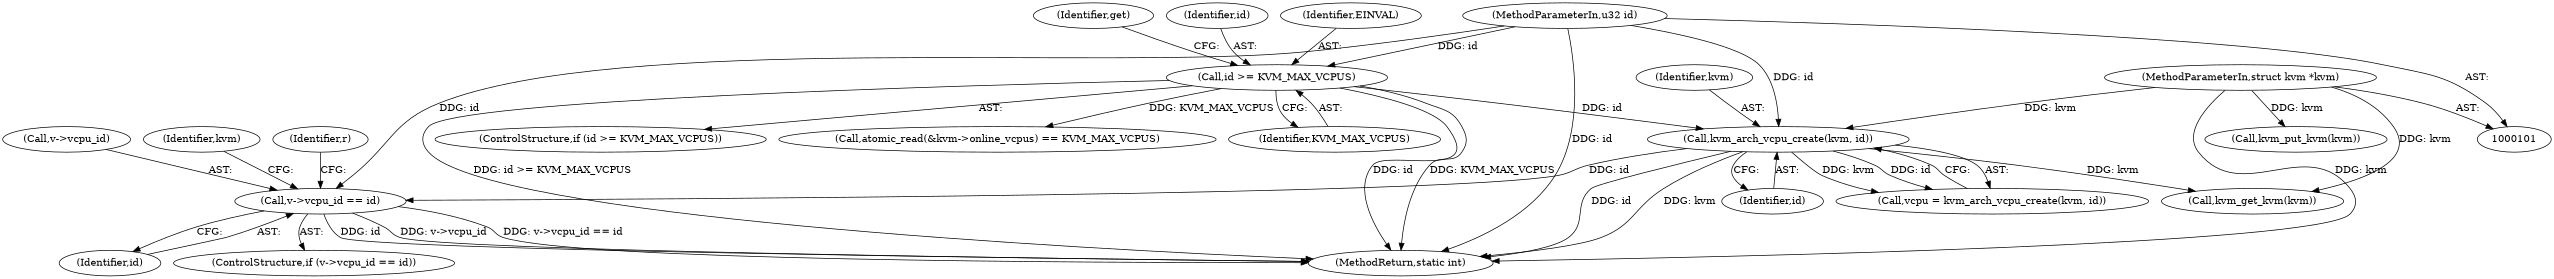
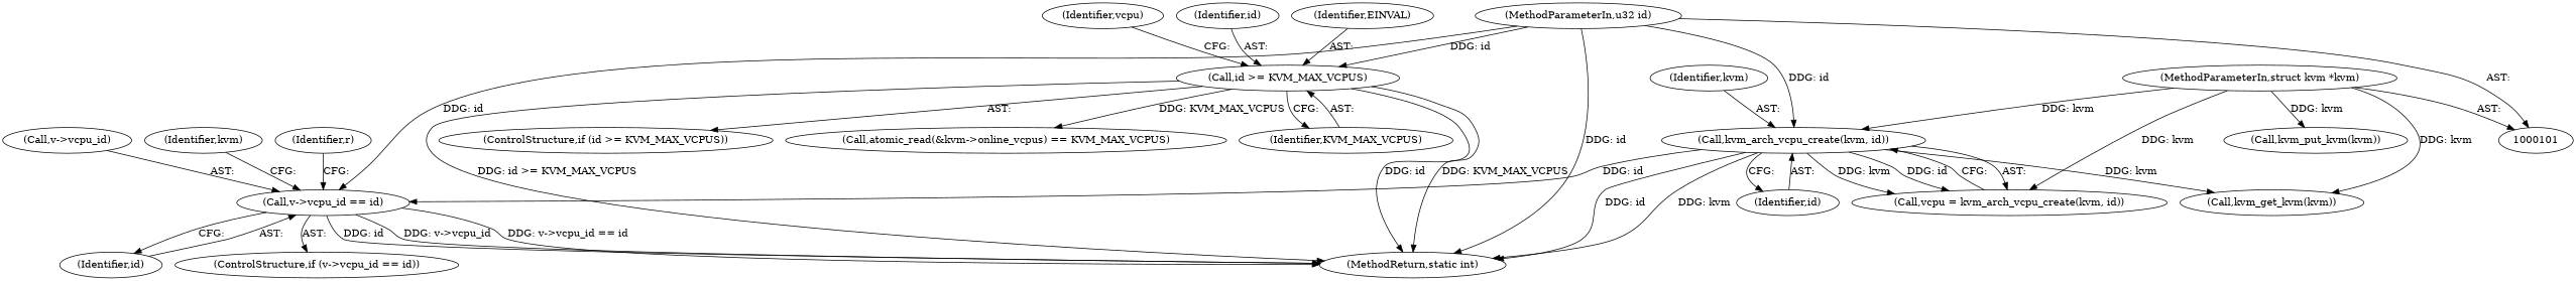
  digraph {
    n1 [label="(Call,v->vcpu_id == id)"]
    n2 [label="(ControlStructure,if (v->vcpu_id == id))"]
    n3 [label="(Identifier,id)"]
    n4 [label="(MethodReturn,static int)"]
    n5 [label="(Call,kvm_arch_vcpu_create(kvm, id))"]
    n6 [label="(Call,vcpu = kvm_arch_vcpu_create(kvm, id))"]
    n7 [label="(Call,kvm_get_kvm(kvm))"]
    n8 [label="(Identifier,id)"]
    n9 [label="(MethodParameterIn,struct kvm *kvm)"]
    n10 [label="(Call,kvm_put_kvm(kvm))"]
    1000101
    n12 [label="(Call,id >= KVM_MAX_VCPUS)"]
    n13 [label="(ControlStructure,if (id >= KVM_MAX_VCPUS))"]
    n14 [label="(Call,atomic_read(&kvm->online_vcpus) == KVM_MAX_VCPUS)"]
    n15 [label="(Identifier,KVM_MAX_VCPUS)"]
    n16 [label="(MethodParameterIn,u32 id)"]
    n17 [label="(Call,v->vcpu_id)"]
-   n18 [label="(Identifier,get)"]
+   n18 [label="(Identifier,vcpu)"]
    n19 [label="(Identifier,kvm)"]
    n20 [label="(Identifier,id)"]
    n21 [label="(Identifier,EINVAL)"]
    n22 [label="(Identifier,kvm)"]
    n23 [label="(Identifier,r)"]
    n1 -> n2 [label="AST: "]
    n1 -> n3 [label="CFG: "]
    n1 -> n4 [label="DDG: v->vcpu_id"]
    n1 -> n4 [label="DDG: v->vcpu_id == id"]
    n1 -> n4 [label="DDG: id"]
    n3 -> n1 [label="AST: "]
    n5 -> n1 [label="DDG: id"]
    n5 -> n4 [label="DDG: kvm"]
    n5 -> n4 [label="DDG: id"]
    n5 -> n6 [label="AST: "]
    n5 -> n6 [label="DDG: kvm"]
    n5 -> n6 [label="DDG: id"]
    n5 -> n7 [label="DDG: kvm"]
    n5 -> n8 [label="CFG: "]
    n6 -> n5 [label="CFG: "]
    n8 -> n5 [label="AST: "]
-   n9 -> n4 [label="DDG: kvm"]
+   n9 -> n6 [label="DDG: kvm"]
    n9 -> n5 [label="DDG: kvm"]
    n9 -> n7 [label="DDG: kvm"]
    n9 -> n10 [label="DDG: kvm"]
    n9 -> 1000101 [label="AST: "]
    n12 -> n4 [label="DDG: id"]
    n12 -> n4 [label="DDG: KVM_MAX_VCPUS"]
    n12 -> n4 [label="DDG: id >= KVM_MAX_VCPUS"]
-   n12 -> n5 [label="DDG: id"]
    n12 -> n13 [label="AST: "]
    n12 -> n14 [label="DDG: KVM_MAX_VCPUS"]
    n12 -> n15 [label="CFG: "]
    n15 -> n12 [label="AST: "]
    n16 -> n1 [label="DDG: id"]
    n16 -> n4 [label="DDG: id"]
    n16 -> n5 [label="DDG: id"]
    n16 -> 1000101 [label="AST: "]
    n16 -> n12 [label="DDG: id"]
    n17 -> n1 [label="AST: "]
    n18 -> n12 [label="CFG: "]
    n19 -> n1 [label="CFG: "]
    n20 -> n12 [label="AST: "]
    n21 -> n12 [label="AST: "]
    n22 -> n5 [label="AST: "]
    n23 -> n1 [label="CFG: "]
  }
